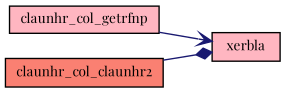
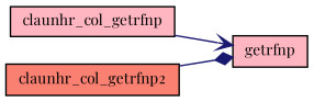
  digraph {
    fontname="Playfair Display"
    rankdir=LR
    node [color=black fillcolor=lightpink fontname="Playfair Display" fontsize=10 shape=record style=filled]
    edge [color=midnightblue fontname="Playfair Display" fontsize=10 labelfontname=Helvetica labelfontsize=10 style=solid]
    n1 [fontcolor=black height=0.2 label=claunhr_col_getrfnp width=0.4]
-   n2 [height=0.2 label=xerbla width=0.4]
-   n3 [fillcolor=salmon height=0.2 label=claunhr_col_claunhr2 width=0.4]
+   n2 [height=0.2 label=getrfnp width=0.4]
+   n3 [fillcolor=salmon height=0.2 label=claunhr_col_getrfnp2 width=0.4]
    n1 -> n2 [arrowhead=vee]
    n3 -> n2 [arrowhead=diamond]
  }
